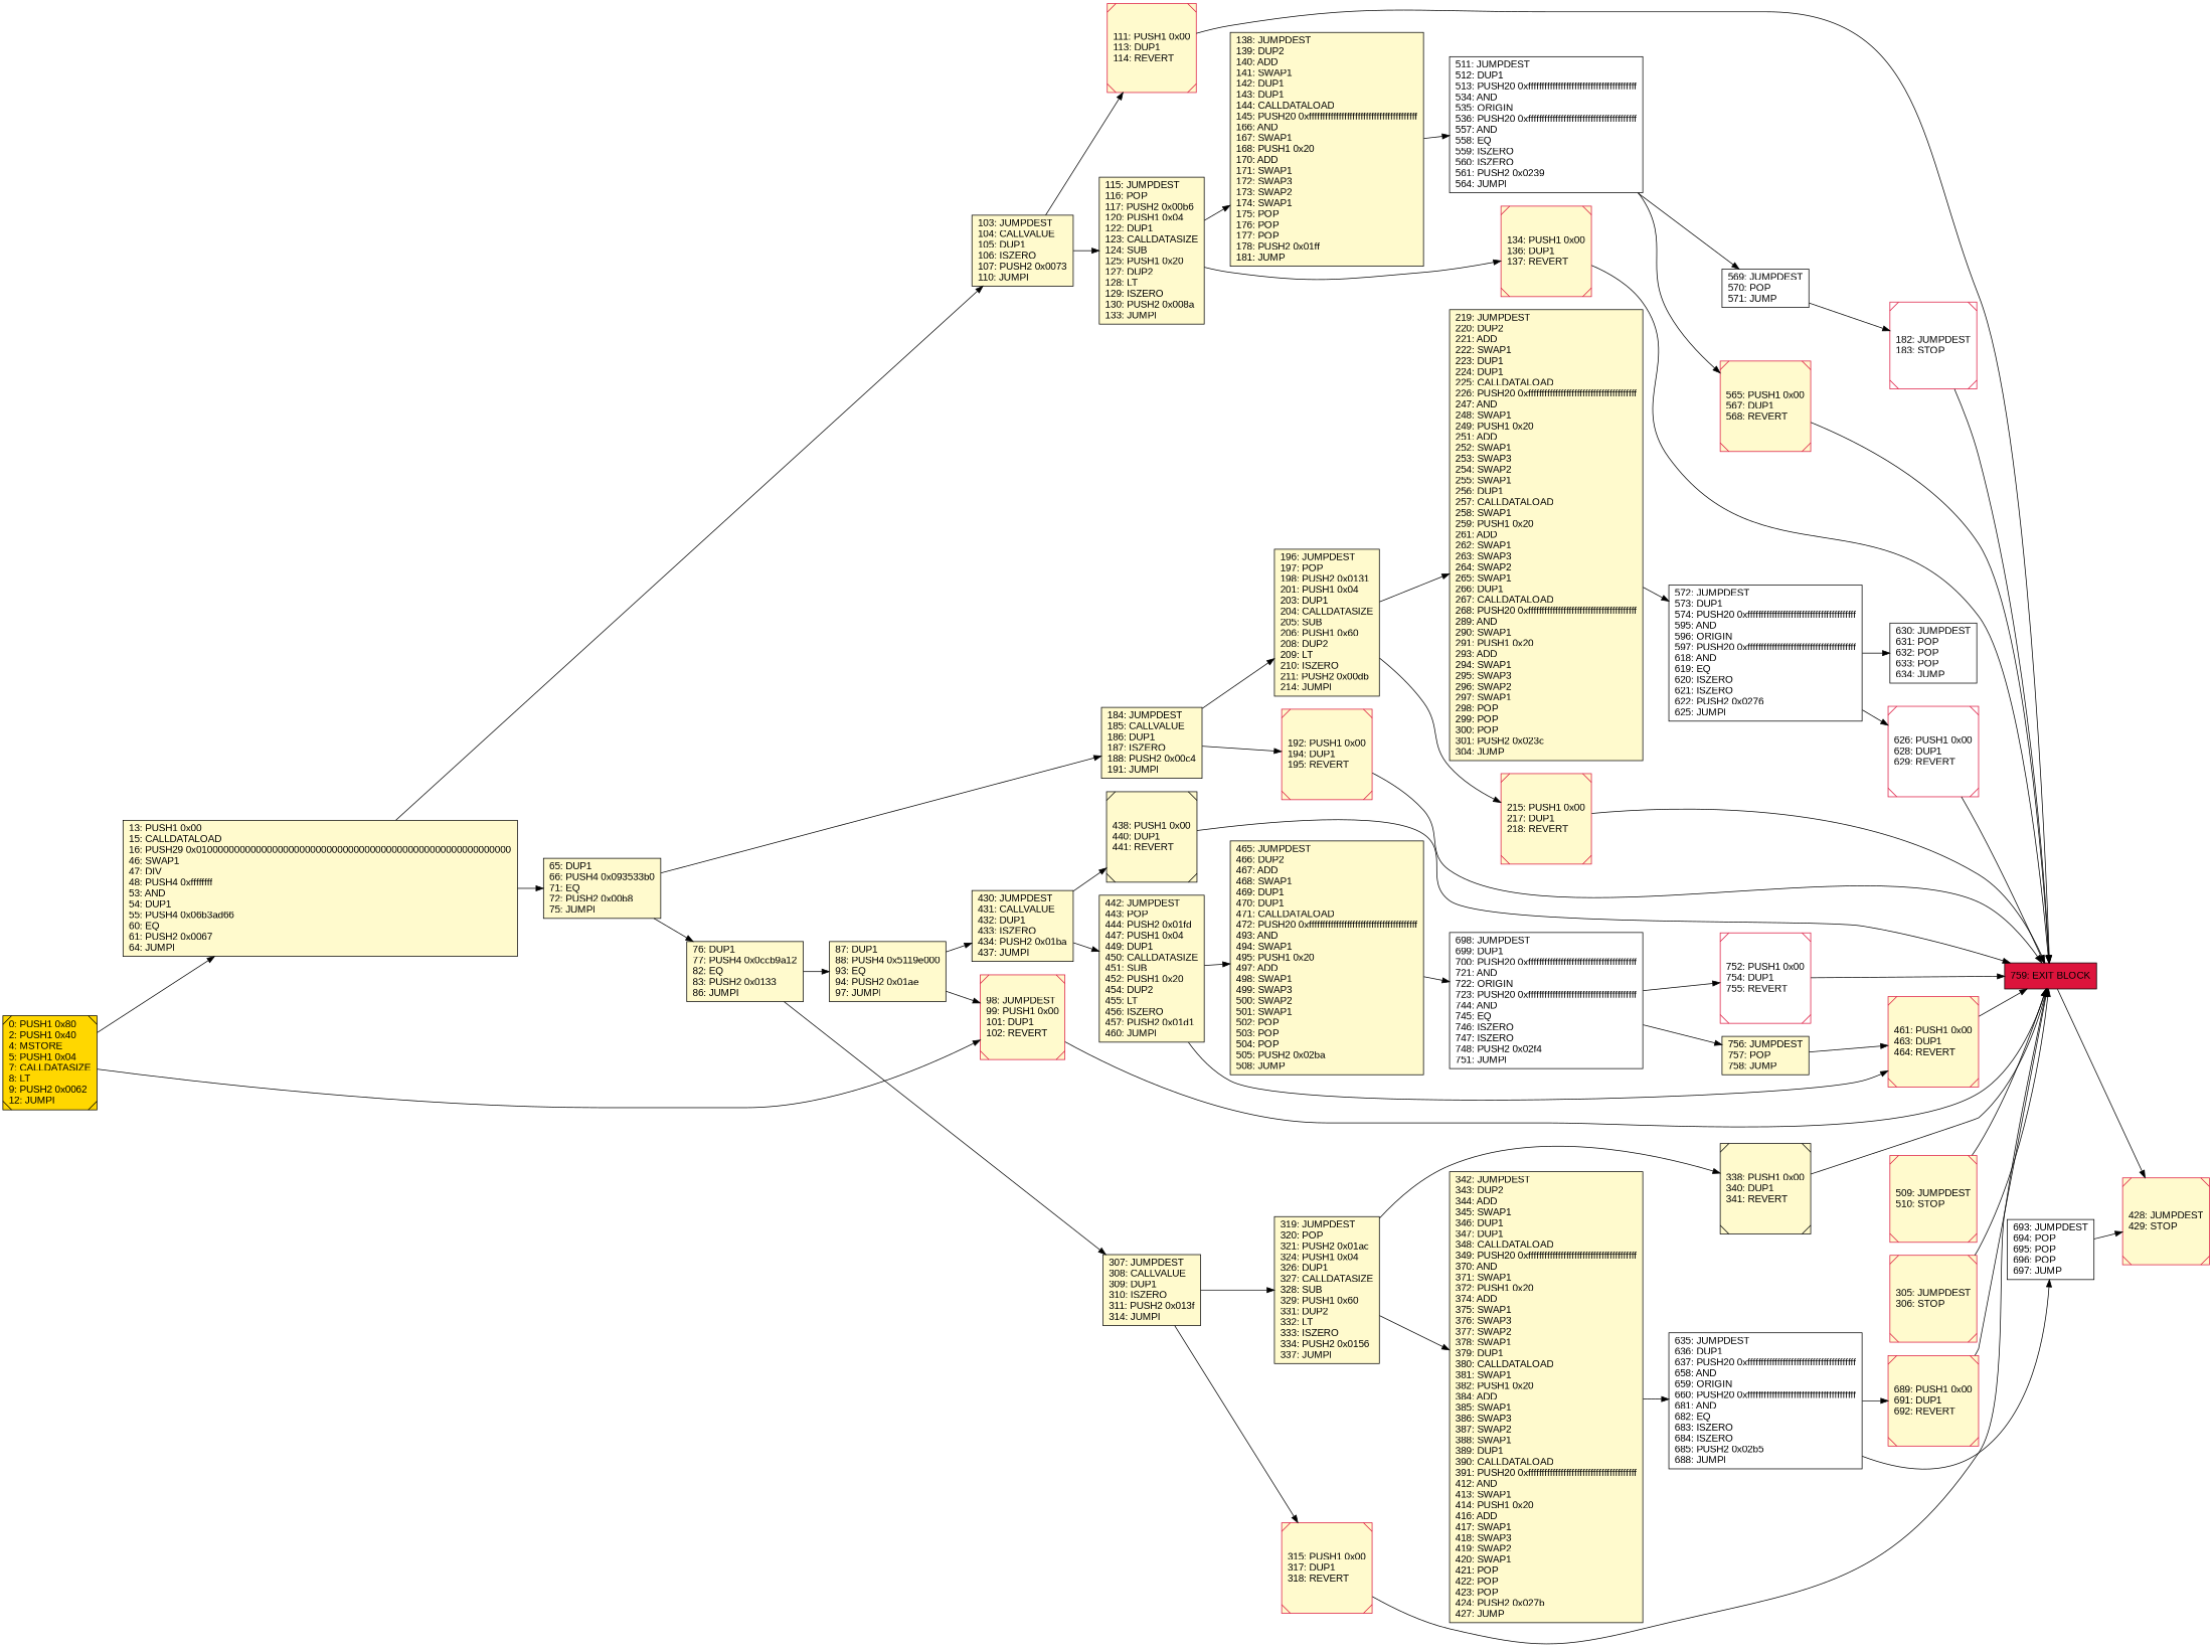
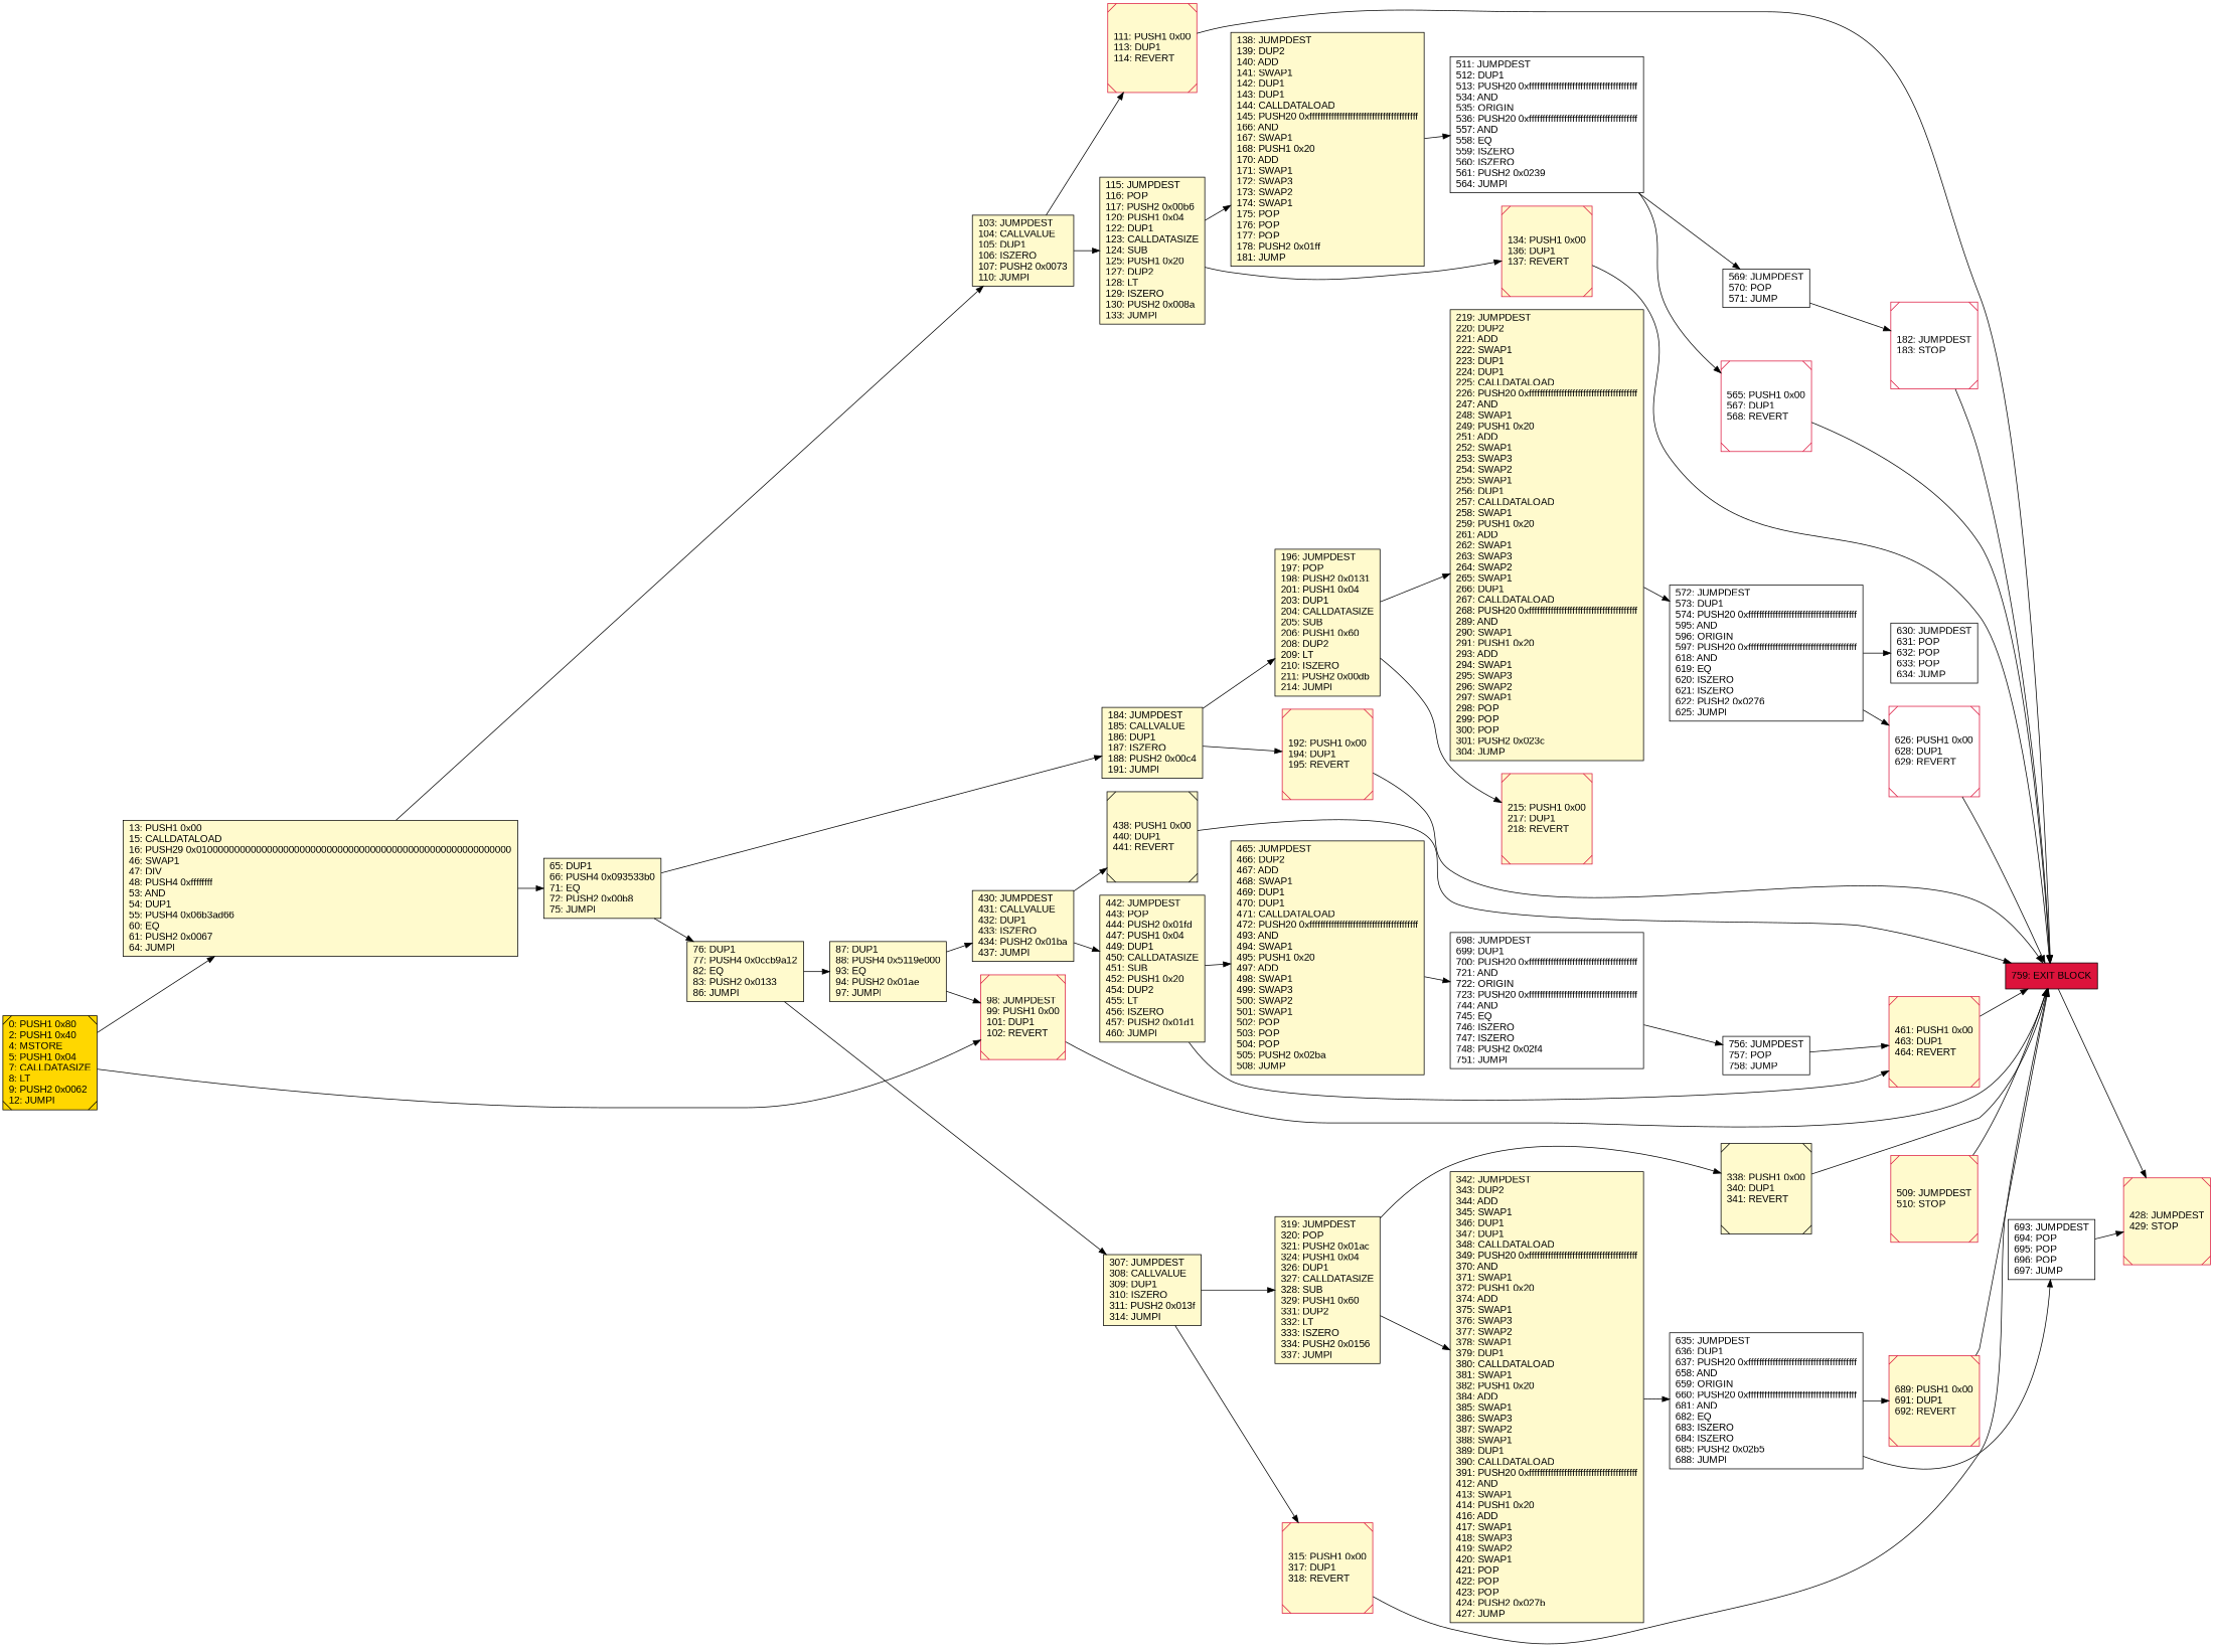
  digraph {
    rankdir=LR
    node [color=black fillcolor=lemonchiffon fontcolor=black fontname=arial shape=box style=filled]
    n1 [label="319: JUMPDEST\l320: POP\l321: PUSH2 0x01ac\l324: PUSH1 0x04\l326: DUP1\l327: CALLDATASIZE\l328: SUB\l329: PUSH1 0x60\l331: DUP2\l332: LT\l333: ISZERO\l334: PUSH2 0x0156\l337: JUMPI\l"]
    n2 [label="342: JUMPDEST\l343: DUP2\l344: ADD\l345: SWAP1\l346: DUP1\l347: DUP1\l348: CALLDATALOAD\l349: PUSH20 0xffffffffffffffffffffffffffffffffffffffff\l370: AND\l371: SWAP1\l372: PUSH1 0x20\l374: ADD\l375: SWAP1\l376: SWAP3\l377: SWAP2\l378: SWAP1\l379: DUP1\l380: CALLDATALOAD\l381: SWAP1\l382: PUSH1 0x20\l384: ADD\l385: SWAP1\l386: SWAP3\l387: SWAP2\l388: SWAP1\l389: DUP1\l390: CALLDATALOAD\l391: PUSH20 0xffffffffffffffffffffffffffffffffffffffff\l412: AND\l413: SWAP1\l414: PUSH1 0x20\l416: ADD\l417: SWAP1\l418: SWAP3\l419: SWAP2\l420: SWAP1\l421: POP\l422: POP\l423: POP\l424: PUSH2 0x027b\l427: JUMP\l"]
    n3 [label="338: PUSH1 0x00\l340: DUP1\l341: REVERT\l" shape=Msquare]
    n4 [fillcolor=white label="635: JUMPDEST\l636: DUP1\l637: PUSH20 0xffffffffffffffffffffffffffffffffffffffff\l658: AND\l659: ORIGIN\l660: PUSH20 0xffffffffffffffffffffffffffffffffffffffff\l681: AND\l682: EQ\l683: ISZERO\l684: ISZERO\l685: PUSH2 0x02b5\l688: JUMPI\l"]
    n5 [fillcolor=crimson label="759: EXIT BLOCK\l"]
    n6 [label="430: JUMPDEST\l431: CALLVALUE\l432: DUP1\l433: ISZERO\l434: PUSH2 0x01ba\l437: JUMPI\l"]
    n7 [label="442: JUMPDEST\l443: POP\l444: PUSH2 0x01fd\l447: PUSH1 0x04\l449: DUP1\l450: CALLDATASIZE\l451: SUB\l452: PUSH1 0x20\l454: DUP2\l455: LT\l456: ISZERO\l457: PUSH2 0x01d1\l460: JUMPI\l"]
    n8 [label="438: PUSH1 0x00\l440: DUP1\l441: REVERT\l" shape=Msquare]
    n9 [color=crimson label="461: PUSH1 0x00\l463: DUP1\l464: REVERT\l" shape=Msquare]
    n10 [label="465: JUMPDEST\l466: DUP2\l467: ADD\l468: SWAP1\l469: DUP1\l470: DUP1\l471: CALLDATALOAD\l472: PUSH20 0xffffffffffffffffffffffffffffffffffffffff\l493: AND\l494: SWAP1\l495: PUSH1 0x20\l497: ADD\l498: SWAP1\l499: SWAP3\l500: SWAP2\l501: SWAP1\l502: POP\l503: POP\l504: POP\l505: PUSH2 0x02ba\l508: JUMP\l"]
    n11 [label="103: JUMPDEST\l104: CALLVALUE\l105: DUP1\l106: ISZERO\l107: PUSH2 0x0073\l110: JUMPI\l"]
    n12 [color=crimson label="111: PUSH1 0x00\l113: DUP1\l114: REVERT\l" shape=Msquare]
    n13 [label="115: JUMPDEST\l116: POP\l117: PUSH2 0x00b6\l120: PUSH1 0x04\l122: DUP1\l123: CALLDATASIZE\l124: SUB\l125: PUSH1 0x20\l127: DUP2\l128: LT\l129: ISZERO\l130: PUSH2 0x008a\l133: JUMPI\l"]
    n14 [label="138: JUMPDEST\l139: DUP2\l140: ADD\l141: SWAP1\l142: DUP1\l143: DUP1\l144: CALLDATALOAD\l145: PUSH20 0xffffffffffffffffffffffffffffffffffffffff\l166: AND\l167: SWAP1\l168: PUSH1 0x20\l170: ADD\l171: SWAP1\l172: SWAP3\l173: SWAP2\l174: SWAP1\l175: POP\l176: POP\l177: POP\l178: PUSH2 0x01ff\l181: JUMP\l"]
    n15 [color=crimson label="134: PUSH1 0x00\l136: DUP1\l137: REVERT\l" shape=Msquare]
    n16 [label="219: JUMPDEST\l220: DUP2\l221: ADD\l222: SWAP1\l223: DUP1\l224: DUP1\l225: CALLDATALOAD\l226: PUSH20 0xffffffffffffffffffffffffffffffffffffffff\l247: AND\l248: SWAP1\l249: PUSH1 0x20\l251: ADD\l252: SWAP1\l253: SWAP3\l254: SWAP2\l255: SWAP1\l256: DUP1\l257: CALLDATALOAD\l258: SWAP1\l259: PUSH1 0x20\l261: ADD\l262: SWAP1\l263: SWAP3\l264: SWAP2\l265: SWAP1\l266: DUP1\l267: CALLDATALOAD\l268: PUSH20 0xffffffffffffffffffffffffffffffffffffffff\l289: AND\l290: SWAP1\l291: PUSH1 0x20\l293: ADD\l294: SWAP1\l295: SWAP3\l296: SWAP2\l297: SWAP1\l298: POP\l299: POP\l300: POP\l301: PUSH2 0x023c\l304: JUMP\l"]
    n17 [fillcolor=white label="572: JUMPDEST\l573: DUP1\l574: PUSH20 0xffffffffffffffffffffffffffffffffffffffff\l595: AND\l596: ORIGIN\l597: PUSH20 0xffffffffffffffffffffffffffffffffffffffff\l618: AND\l619: EQ\l620: ISZERO\l621: ISZERO\l622: PUSH2 0x0276\l625: JUMPI\l"]
    n18 [color=crimson fillcolor=white label="626: PUSH1 0x00\l628: DUP1\l629: REVERT\l" shape=Msquare]
    n19 [fillcolor=white label="630: JUMPDEST\l631: POP\l632: POP\l633: POP\l634: JUMP\l"]
    n20 [fillcolor=white label="698: JUMPDEST\l699: DUP1\l700: PUSH20 0xffffffffffffffffffffffffffffffffffffffff\l721: AND\l722: ORIGIN\l723: PUSH20 0xffffffffffffffffffffffffffffffffffffffff\l744: AND\l745: EQ\l746: ISZERO\l747: ISZERO\l748: PUSH2 0x02f4\l751: JUMPI\l"]
    n21 [color=crimson label="428: JUMPDEST\l429: STOP\l" shape=Msquare]
    n22 [label="87: DUP1\l88: PUSH4 0x5119e000\l93: EQ\l94: PUSH2 0x01ae\l97: JUMPI\l"]
    n23 [color=crimson label="98: JUMPDEST\l99: PUSH1 0x00\l101: DUP1\l102: REVERT\l" shape=Msquare]
    n24 [color=crimson label="689: PUSH1 0x00\l691: DUP1\l692: REVERT\l" shape=Msquare]
-   n25 [color=crimson fillcolor=white label="752: PUSH1 0x00\l754: DUP1\l755: REVERT\l" shape=Msquare]
-   n26 [label="756: JUMPDEST\l757: POP\l758: JUMP\l"]
+   n26 [fillcolor=white label="756: JUMPDEST\l757: POP\l758: JUMP\l"]
    n27 [color=crimson label="509: JUMPDEST\l510: STOP\l" shape=Msquare]
-   n28 [color=crimson label="565: PUSH1 0x00\l567: DUP1\l568: REVERT\l" shape=Msquare]
+   n28 [color=crimson fillcolor=white label="565: PUSH1 0x00\l567: DUP1\l568: REVERT\l" shape=Msquare]
    n29 [fillcolor=white label="693: JUMPDEST\l694: POP\l695: POP\l696: POP\l697: JUMP\l"]
-   n30 [color=crimson label="305: JUMPDEST\l306: STOP\l" shape=Msquare]
    n31 [color=crimson label="315: PUSH1 0x00\l317: DUP1\l318: REVERT\l" shape=Msquare]
    n32 [fillcolor=white label="511: JUMPDEST\l512: DUP1\l513: PUSH20 0xffffffffffffffffffffffffffffffffffffffff\l534: AND\l535: ORIGIN\l536: PUSH20 0xffffffffffffffffffffffffffffffffffffffff\l557: AND\l558: EQ\l559: ISZERO\l560: ISZERO\l561: PUSH2 0x0239\l564: JUMPI\l"]
    n33 [fillcolor=white label="569: JUMPDEST\l570: POP\l571: JUMP\l"]
    n34 [color=crimson fillcolor=white label="182: JUMPDEST\l183: STOP\l" shape=Msquare]
    n35 [label="13: PUSH1 0x00\l15: CALLDATALOAD\l16: PUSH29 0x0100000000000000000000000000000000000000000000000000000000\l46: SWAP1\l47: DIV\l48: PUSH4 0xffffffff\l53: AND\l54: DUP1\l55: PUSH4 0x06b3ad66\l60: EQ\l61: PUSH2 0x0067\l64: JUMPI\l"]
    n36 [label="65: DUP1\l66: PUSH4 0x093533b0\l71: EQ\l72: PUSH2 0x00b8\l75: JUMPI\l"]
    n37 [label="184: JUMPDEST\l185: CALLVALUE\l186: DUP1\l187: ISZERO\l188: PUSH2 0x00c4\l191: JUMPI\l"]
    n38 [label="76: DUP1\l77: PUSH4 0x0ccb9a12\l82: EQ\l83: PUSH2 0x0133\l86: JUMPI\l"]
    n39 [color=crimson label="192: PUSH1 0x00\l194: DUP1\l195: REVERT\l" shape=Msquare]
    n40 [label="196: JUMPDEST\l197: POP\l198: PUSH2 0x0131\l201: PUSH1 0x04\l203: DUP1\l204: CALLDATASIZE\l205: SUB\l206: PUSH1 0x60\l208: DUP2\l209: LT\l210: ISZERO\l211: PUSH2 0x00db\l214: JUMPI\l"]
    n41 [color=crimson label="215: PUSH1 0x00\l217: DUP1\l218: REVERT\l" shape=Msquare]
    n42 [fillcolor=gold label="0: PUSH1 0x80\l2: PUSH1 0x40\l4: MSTORE\l5: PUSH1 0x04\l7: CALLDATASIZE\l8: LT\l9: PUSH2 0x0062\l12: JUMPI\l" shape=Msquare]
    n43 [label="307: JUMPDEST\l308: CALLVALUE\l309: DUP1\l310: ISZERO\l311: PUSH2 0x013f\l314: JUMPI\l"]
    n1 -> n2
    n1 -> n3
    n2 -> n4
    n3 -> n5
    n4 -> n24
    n4 -> n29
    n5 -> n21
    n6 -> n7
    n6 -> n8
    n7 -> n9
    n7 -> n10
    n8 -> n5
    n9 -> n5
    n10 -> n20
    n11 -> n12
    n11 -> n13
    n12 -> n5
    n13 -> n14
    n13 -> n15
    n14 -> n32
    n15 -> n5
    n16 -> n17
    n17 -> n18
    n17 -> n19
    n18 -> n5
-   n20 -> n25
    n20 -> n26
    n22 -> n6
    n22 -> n23
    n23 -> n5
    n24 -> n5
-   n25 -> n5
    n26 -> n9
    n27 -> n5
    n28 -> n5
    n29 -> n21
-   n30 -> n5
    n31 -> n5
    n32 -> n28
    n32 -> n33
    n33 -> n34
    n34 -> n5
    n35 -> n11
    n35 -> n36
    n36 -> n37
    n36 -> n38
    n37 -> n39
    n37 -> n40
    n38 -> n22
    n38 -> n43
    n39 -> n5
    n40 -> n16
    n40 -> n41
-   n41 -> n5
    n42 -> n23
    n42 -> n35
    n43 -> n1
    n43 -> n31
  }
